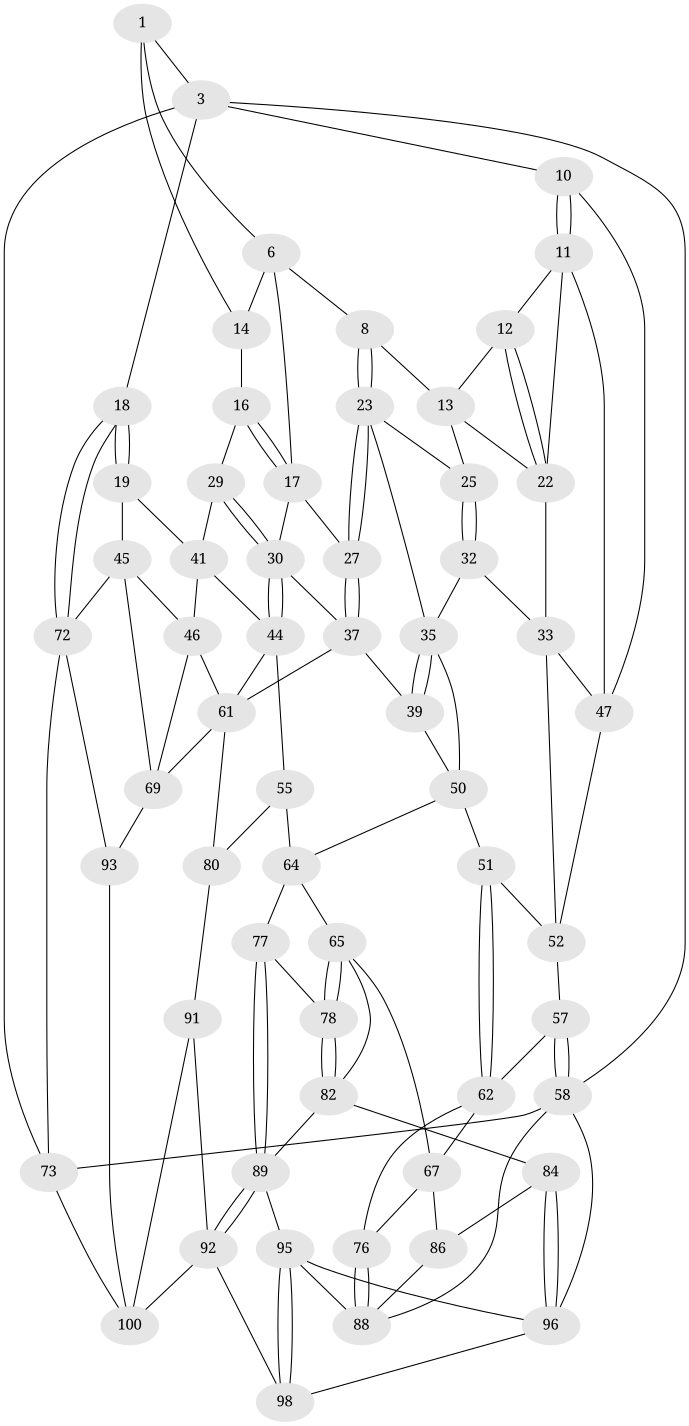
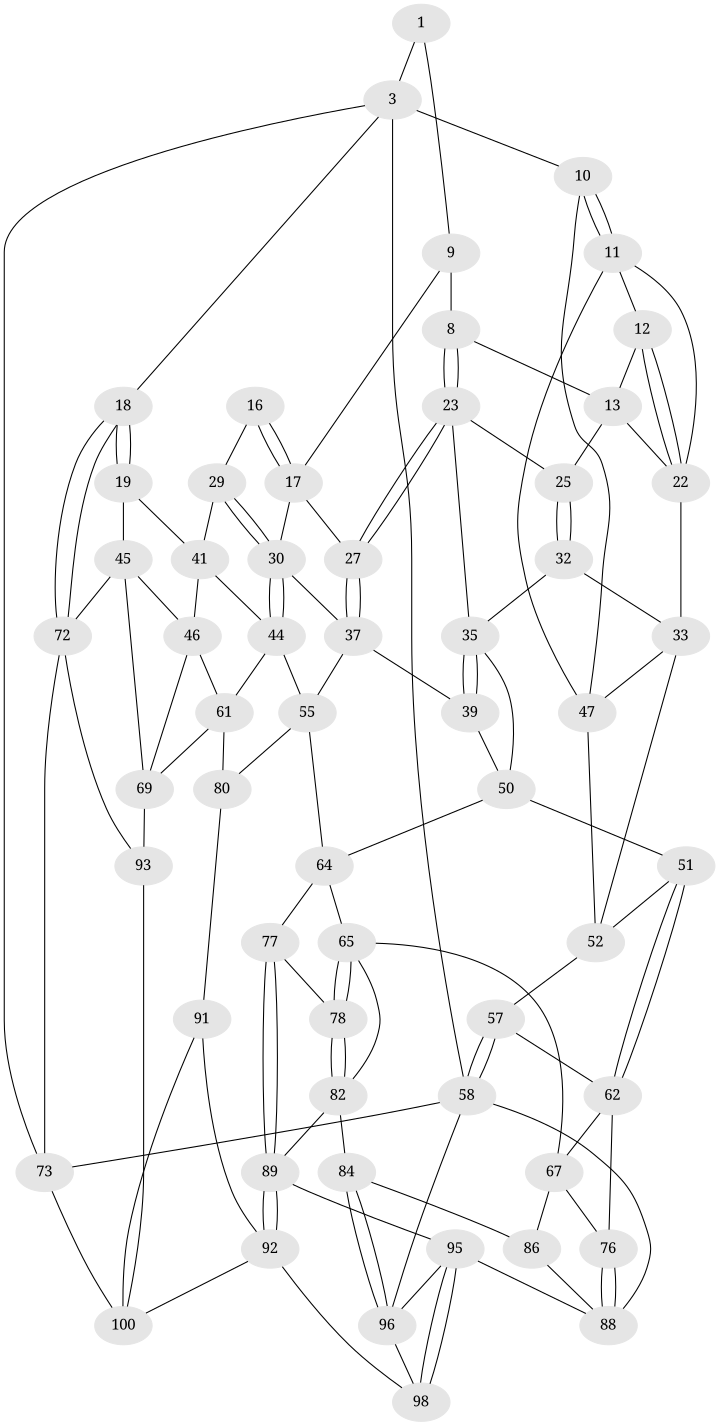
  graph {
    fontname="Noto Serif"
    node [color=gray90 fontname="Noto Serif" style=filled]
    edge [fontname="Noto Serif"]
    1 [super="+2"]
    3 [super="+4"]
-   6 [super="+7"]
-   14 [super="+15"]
+   6 [super="+7" label=9]
    10
    18
    58 [super="+59"]
    73
    8 [super="+9"]
    17 [super="+26"]
    16 [super="+28"]
    11 [super="+40"]
    47 [super="+48"]
    19 [super="+20"]
    72 [super="+74"]
    88 [super="+94"]
    96 [super="+102"]
    100 [super="+101"]
    13 [super="+21"]
    23 [super="+24"]
    27
    30 [super="+31"]
    22 [super="+34"]
    25
    35 [super="+36"]
    12
    52 [super="+56"]
    33 [super="+49"]
    32
    29 [super="+42"]
    41 [super="+43"]
    45 [super="+68"]
    37 [super="+38"]
    44 [super="+54"]
    93
    46 [super="+60"]
    69 [super="+87"]
    39
    50 [super="+53"]
    55 [super="+70"]
    61 [super="+79"]
    57
    51
    64 [super="+71"]
    80 [super="+81"]
    62 [super="+63"]
    65 [super="+66"]
    77
    67 [super="+75"]
    76
    91 [super="+99"]
    98
    86
    78
    82 [super="+83"]
    89 [super="+90"]
    84 [super="+85"]
    92 [super="+97"]
    95
    1 -- 3
    1 -- 6
-   1 -- 14
    3 -- 10
    3 -- 18
    3 -- 58
    3 -- 73
-   6 -- 14
    6 -- 8
    6 -- 17
-   14 -- 16
    10 -- 11
    10 -- 11
    10 -- 47
    18 -- 19
    18 -- 19
    18 -- 72
    18 -- 72
    58 -- 73
    58 -- 88
    58 -- 96
    73 -- 100
    8 -- 13
    8 -- 23
    8 -- 23
    17 -- 27
    17 -- 30
    16 -- 17
    16 -- 17
    16 -- 29 [weight=2]
    11 -- 47
    11 -- 22
    11 -- 12
    47 -- 52
    19 -- 41
    19 -- 45
    72 -- 73
    72 -- 93
    96 -- 98
    13 -- 22
    13 -- 25
    23 -- 27
    23 -- 27
    23 -- 25
    23 -- 35
    27 -- 37
    27 -- 37
    30 -- 37
    30 -- 44
    30 -- 44
    22 -- 33
    25 -- 32
    25 -- 32
    35 -- 39
    35 -- 39
    35 -- 50
    12 -- 13
    12 -- 22
    12 -- 22
    52 -- 57
    33 -- 47
    33 -- 52
    32 -- 35
    32 -- 33
    29 -- 30
    29 -- 30
    29 -- 41
    41 -- 44
    41 -- 46
    45 -- 72
    45 -- 46
    45 -- 69
    37 -- 39
-   37 -- 61
+   37 -- 55
    44 -- 55
    44 -- 61
    93 -- 100
    46 -- 69
    46 -- 61
    69 -- 93
    39 -- 50
    50 -- 51
    50 -- 64
    55 -- 64
    55 -- 80
    61 -- 69
    61 -- 80
    57 -- 58
    57 -- 58
    57 -- 62
    51 -- 52
    51 -- 62
    51 -- 62
    64 -- 65
    64 -- 77
    80 -- 91 [weight=2]
    62 -- 67
    62 -- 76
    65 -- 67
    65 -- 78
    65 -- 78
    65 -- 82
    77 -- 78
    77 -- 89
    77 -- 89
    67 -- 76
    67 -- 86
    76 -- 88
    76 -- 88
    91 -- 100
    91 -- 92
    86 -- 88
    78 -- 82
    78 -- 82
    82 -- 89
    82 -- 84
    89 -- 92
    89 -- 92
    89 -- 95
    84 -- 96
    84 -- 96
    84 -- 86
    92 -- 100
    92 -- 98
    95 -- 88
    95 -- 96
    95 -- 98
    95 -- 98
  }
